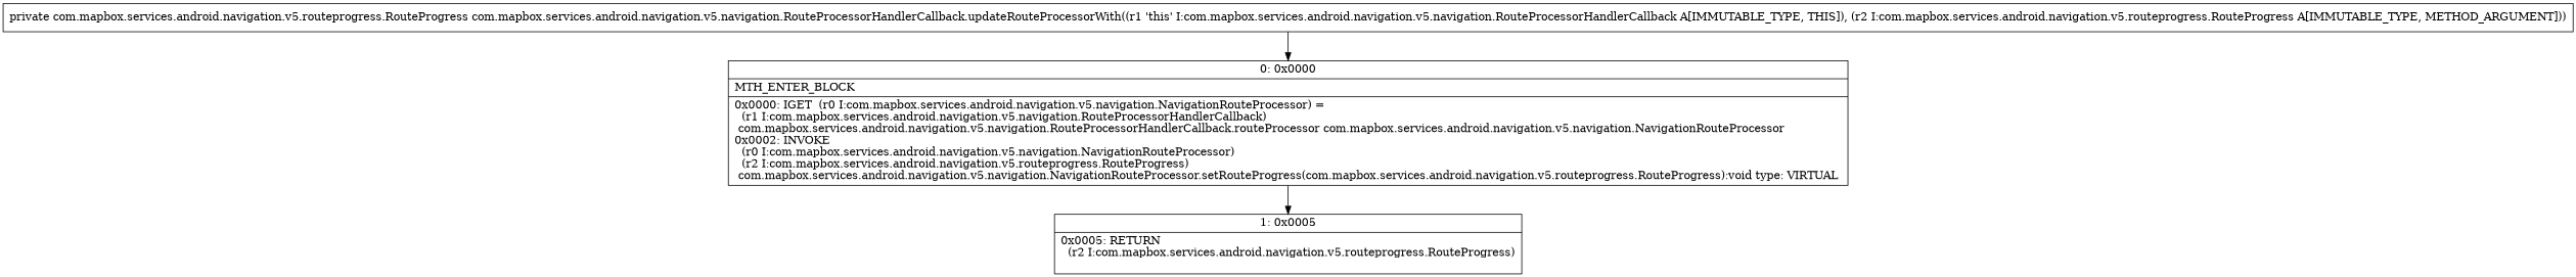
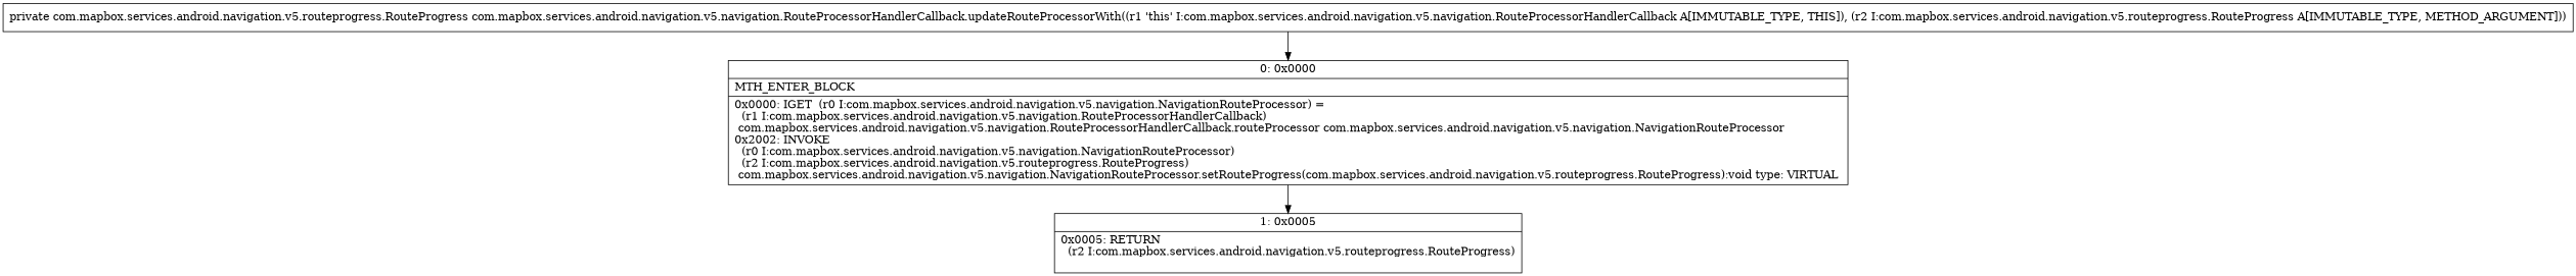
  digraph {
    node [shape=record]
-   n1 [label="{0\:\ 0x0000|MTH_ENTER_BLOCK\l|0x0000: IGET  (r0 I:com.mapbox.services.android.navigation.v5.navigation.NavigationRouteProcessor) = \l  (r1 I:com.mapbox.services.android.navigation.v5.navigation.RouteProcessorHandlerCallback)\l com.mapbox.services.android.navigation.v5.navigation.RouteProcessorHandlerCallback.routeProcessor com.mapbox.services.android.navigation.v5.navigation.NavigationRouteProcessor \l0x0002: INVOKE  \l  (r0 I:com.mapbox.services.android.navigation.v5.navigation.NavigationRouteProcessor)\l  (r2 I:com.mapbox.services.android.navigation.v5.routeprogress.RouteProgress)\l com.mapbox.services.android.navigation.v5.navigation.NavigationRouteProcessor.setRouteProgress(com.mapbox.services.android.navigation.v5.routeprogress.RouteProgress):void type: VIRTUAL \l}"]
+   n1 [label="{0\:\ 0x0000|MTH_ENTER_BLOCK\l|0x0000: IGET  (r0 I:com.mapbox.services.android.navigation.v5.navigation.NavigationRouteProcessor) = \l  (r1 I:com.mapbox.services.android.navigation.v5.navigation.RouteProcessorHandlerCallback)\l com.mapbox.services.android.navigation.v5.navigation.RouteProcessorHandlerCallback.routeProcessor com.mapbox.services.android.navigation.v5.navigation.NavigationRouteProcessor \l0x2002: INVOKE  \l  (r0 I:com.mapbox.services.android.navigation.v5.navigation.NavigationRouteProcessor)\l  (r2 I:com.mapbox.services.android.navigation.v5.routeprogress.RouteProgress)\l com.mapbox.services.android.navigation.v5.navigation.NavigationRouteProcessor.setRouteProgress(com.mapbox.services.android.navigation.v5.routeprogress.RouteProgress):void type: VIRTUAL \l}"]
    n2 [label="{1\:\ 0x0005|0x0005: RETURN  \l  (r2 I:com.mapbox.services.android.navigation.v5.routeprogress.RouteProgress)\l \l}"]
    n3 [label="{private com.mapbox.services.android.navigation.v5.routeprogress.RouteProgress com.mapbox.services.android.navigation.v5.navigation.RouteProcessorHandlerCallback.updateRouteProcessorWith((r1 'this' I:com.mapbox.services.android.navigation.v5.navigation.RouteProcessorHandlerCallback A[IMMUTABLE_TYPE, THIS]), (r2 I:com.mapbox.services.android.navigation.v5.routeprogress.RouteProgress A[IMMUTABLE_TYPE, METHOD_ARGUMENT])) }"]
    n1 -> n2
    n3 -> n1
  }
